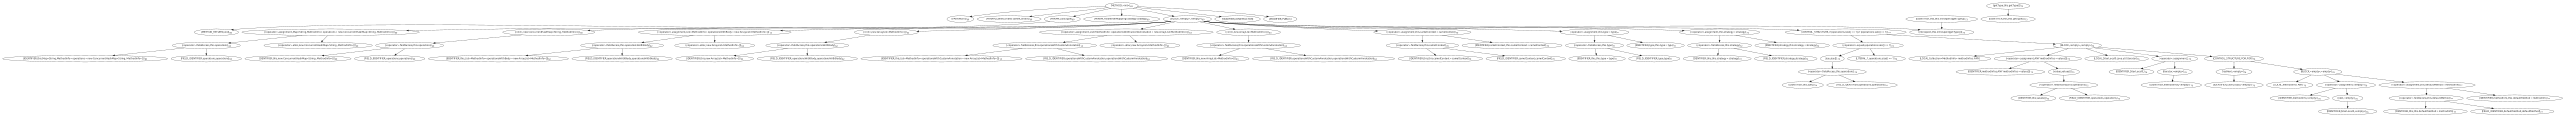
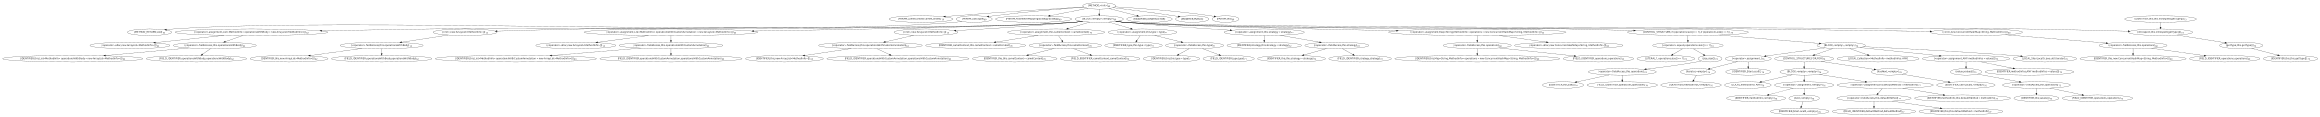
  digraph {
    fontname=Ubuntu
    node [fontname=Ubuntu]
    edge [fontname=Ubuntu]
    n1 [label=<(METHOD,&lt;init&gt;)<SUB>69</SUB>>]
    n2 [label=<(PARAM,this)<SUB>69</SUB>>]
    n3 [label=<(PARAM,CamelContext camelContext)<SUB>69</SUB>>]
    n4 [label=<(PARAM,Class type)<SUB>69</SUB>>]
    n5 [label=<(PARAM,ParameterMappingStrategy strategy)<SUB>69</SUB>>]
    n6 [label=<(BLOCK,&lt;empty&gt;,&lt;empty&gt;)<SUB>69</SUB>>]
    n7 [label=<(MODIFIER,CONSTRUCTOR)>]
    n8 [label=<(MODIFIER,PUBLIC)>]
    n9 [label=<(METHOD_RETURN,void)<SUB>80</SUB>>]
    n10 [label=<(&lt;operator&gt;.assignment,Map&lt;String,MethodInfo&gt; operations = new ConcurrentHashMap&lt;String, MethodInfo&gt;())<SUB>60</SUB>>]
    n11 [label=<(&lt;init&gt;,new ConcurrentHashMap&lt;String, MethodInfo&gt;())<SUB>60</SUB>>]
    n12 [label=<(&lt;operator&gt;.assignment,List&lt;MethodInfo&gt; operationsWithBody = new ArrayList&lt;MethodInfo&gt;())<SUB>62</SUB>>]
    n13 [label=<(&lt;init&gt;,new ArrayList&lt;MethodInfo&gt;())<SUB>62</SUB>>]
    n14 [label=<(&lt;operator&gt;.assignment,List&lt;MethodInfo&gt; operationsWithCustomAnnotation = new ArrayList&lt;MethodInfo&gt;())<SUB>63</SUB>>]
    n15 [label=<(&lt;init&gt;,new ArrayList&lt;MethodInfo&gt;())<SUB>63</SUB>>]
    n16 [label=<(&lt;operator&gt;.assignment,this.camelContext = camelContext)<SUB>70</SUB>>]
    n17 [label=<(&lt;operator&gt;.assignment,this.type = type)<SUB>71</SUB>>]
    n18 [label=<(&lt;operator&gt;.assignment,this.strategy = strategy)<SUB>72</SUB>>]
    n19 [label=<(introspect,this.introspect(getType()))<SUB>73</SUB>>]
    n20 [label=<(CONTROL_STRUCTURE,if (operations.size() == 1),if (operations.size() == 1))<SUB>74</SUB>>]
    n21 [label=<(&lt;operator&gt;.fieldAccess,this.operations)<SUB>60</SUB>>]
    n22 [label=<(&lt;operator&gt;.alloc,new ConcurrentHashMap&lt;String, MethodInfo&gt;())<SUB>60</SUB>>]
    n23 [label=<(&lt;operator&gt;.fieldAccess,this.operations)<SUB>60</SUB>>]
    n24 [label=<(&lt;operator&gt;.fieldAccess,this.operationsWithBody)<SUB>62</SUB>>]
    n25 [label=<(&lt;operator&gt;.alloc,new ArrayList&lt;MethodInfo&gt;())<SUB>62</SUB>>]
    n26 [label=<(&lt;operator&gt;.fieldAccess,this.operationsWithBody)<SUB>62</SUB>>]
    n27 [label=<(&lt;operator&gt;.fieldAccess,this.operationsWithCustomAnnotation)<SUB>63</SUB>>]
    n28 [label=<(&lt;operator&gt;.alloc,new ArrayList&lt;MethodInfo&gt;())<SUB>63</SUB>>]
    n29 [label=<(&lt;operator&gt;.fieldAccess,this.operationsWithCustomAnnotation)<SUB>63</SUB>>]
    n30 [label=<(&lt;operator&gt;.fieldAccess,this.camelContext)<SUB>70</SUB>>]
    n31 [label=<(IDENTIFIER,camelContext,this.camelContext = camelContext)<SUB>70</SUB>>]
    n32 [label=<(&lt;operator&gt;.fieldAccess,this.type)<SUB>71</SUB>>]
    n33 [label=<(IDENTIFIER,type,this.type = type)<SUB>71</SUB>>]
    n34 [label=<(&lt;operator&gt;.fieldAccess,this.strategy)<SUB>72</SUB>>]
    n35 [label=<(IDENTIFIER,strategy,this.strategy = strategy)<SUB>72</SUB>>]
    n36 [label=<(getType,this.getType())<SUB>73</SUB>>]
    n37 [label=<(&lt;operator&gt;.equals,operations.size() == 1)<SUB>74</SUB>>]
    n38 [label=<(BLOCK,&lt;empty&gt;,&lt;empty&gt;)<SUB>74</SUB>>]
    n39 [label=<(IDENTIFIER,this,Map&lt;String,MethodInfo&gt; operations = new ConcurrentHashMap&lt;String, MethodInfo&gt;())<SUB>60</SUB>>]
    n40 [label=<(FIELD_IDENTIFIER,operations,operations)<SUB>60</SUB>>]
    n41 [label=<(IDENTIFIER,this,new ConcurrentHashMap&lt;String, MethodInfo&gt;())<SUB>60</SUB>>]
    n42 [label=<(FIELD_IDENTIFIER,operations,operations)<SUB>60</SUB>>]
    n43 [label=<(IDENTIFIER,this,List&lt;MethodInfo&gt; operationsWithBody = new ArrayList&lt;MethodInfo&gt;())<SUB>62</SUB>>]
    n44 [label=<(FIELD_IDENTIFIER,operationsWithBody,operationsWithBody)<SUB>62</SUB>>]
    n45 [label=<(IDENTIFIER,this,new ArrayList&lt;MethodInfo&gt;())<SUB>62</SUB>>]
    n46 [label=<(FIELD_IDENTIFIER,operationsWithBody,operationsWithBody)<SUB>62</SUB>>]
    n47 [label=<(IDENTIFIER,this,List&lt;MethodInfo&gt; operationsWithCustomAnnotation = new ArrayList&lt;MethodInfo&gt;())<SUB>63</SUB>>]
    n48 [label=<(FIELD_IDENTIFIER,operationsWithCustomAnnotation,operationsWithCustomAnnotation)<SUB>63</SUB>>]
    n49 [label=<(IDENTIFIER,this,new ArrayList&lt;MethodInfo&gt;())<SUB>63</SUB>>]
    n50 [label=<(FIELD_IDENTIFIER,operationsWithCustomAnnotation,operationsWithCustomAnnotation)<SUB>63</SUB>>]
    n51 [label=<(IDENTIFIER,this,this.camelContext = camelContext)<SUB>70</SUB>>]
    n52 [label=<(FIELD_IDENTIFIER,camelContext,camelContext)<SUB>70</SUB>>]
    n53 [label=<(IDENTIFIER,this,this.type = type)<SUB>71</SUB>>]
    n54 [label=<(FIELD_IDENTIFIER,type,type)<SUB>71</SUB>>]
    n55 [label=<(IDENTIFIER,this,this.strategy = strategy)<SUB>72</SUB>>]
    n56 [label=<(FIELD_IDENTIFIER,strategy,strategy)<SUB>72</SUB>>]
    n57 [label=<(IDENTIFIER,this,this.introspect(getType()))<SUB>73</SUB>>]
    n58 [label=<(IDENTIFIER,this,this.getType())<SUB>73</SUB>>]
    n59 [label=<(size,size())<SUB>74</SUB>>]
    n60 [label=<(LITERAL,1,operations.size() == 1)<SUB>74</SUB>>]
    n61 [label=<(LOCAL,Collection&lt;MethodInfo&gt; methodInfos: ANY)>]
    n62 [label=<(&lt;operator&gt;.assignment,ANY methodInfos = values())<SUB>75</SUB>>]
    n63 [label=<(LOCAL,$iterLocal0: java.util.Iterator)<SUB>76</SUB>>]
    n64 [label=<(&lt;operator&gt;.assignment,)<SUB>76</SUB>>]
    n65 [label=<(CONTROL_STRUCTURE,FOR,FOR)<SUB>76</SUB>>]
    n66 [label=<(&lt;operator&gt;.fieldAccess,this.operations)<SUB>74</SUB>>]
    n67 [label=<(IDENTIFIER,this,size())<SUB>74</SUB>>]
    n68 [label=<(FIELD_IDENTIFIER,operations,operations)<SUB>74</SUB>>]
    n69 [label=<(IDENTIFIER,methodInfos,ANY methodInfos = values())<SUB>75</SUB>>]
    n70 [label=<(values,values())<SUB>75</SUB>>]
    n71 [label=<(IDENTIFIER,$iterLocal0,)<SUB>76</SUB>>]
    n72 [label=<(iterator,&lt;empty&gt;)<SUB>76</SUB>>]
    n73 [label=<(hasNext,&lt;empty&gt;)<SUB>76</SUB>>]
    n74 [label=<(BLOCK,&lt;empty&gt;,&lt;empty&gt;)<SUB>76</SUB>>]
    n75 [label=<(&lt;operator&gt;.fieldAccess,this.operations)<SUB>75</SUB>>]
    n76 [label=<(IDENTIFIER,this,values())<SUB>75</SUB>>]
    n77 [label=<(FIELD_IDENTIFIER,operations,operations)<SUB>75</SUB>>]
    n78 [label=<(IDENTIFIER,methodInfos,&lt;empty&gt;)<SUB>76</SUB>>]
    n79 [label=<(IDENTIFIER,$iterLocal0,&lt;empty&gt;)<SUB>76</SUB>>]
    n80 [label=<(LOCAL,methodInfo: ANY)<SUB>76</SUB>>]
    n81 [label=<(&lt;operator&gt;.assignment,&lt;empty&gt;)<SUB>76</SUB>>]
    n82 [label=<(&lt;operator&gt;.assignment,this.defaultMethod = methodInfo)<SUB>77</SUB>>]
    n83 [label=<(IDENTIFIER,methodInfo,&lt;empty&gt;)<SUB>76</SUB>>]
    n84 [label=<(next,&lt;empty&gt;)<SUB>76</SUB>>]
    n85 [label=<(&lt;operator&gt;.fieldAccess,this.defaultMethod)<SUB>77</SUB>>]
    n86 [label=<(IDENTIFIER,methodInfo,this.defaultMethod = methodInfo)<SUB>77</SUB>>]
    n87 [label=<(IDENTIFIER,$iterLocal0,&lt;empty&gt;)<SUB>76</SUB>>]
    n88 [label=<(IDENTIFIER,this,this.defaultMethod = methodInfo)<SUB>77</SUB>>]
    n89 [label=<(FIELD_IDENTIFIER,defaultMethod,defaultMethod)<SUB>77</SUB>>]
    n1 -> n2
    n1 -> n3
    n1 -> n4
    n1 -> n5
    n1 -> n6
    n1 -> n7
    n1 -> n8
    n4 -> n9
    n6 -> n10
    n6 -> n11
    n6 -> n12
    n6 -> n13
    n6 -> n14
    n6 -> n15
    n6 -> n16
    n6 -> n17
    n6 -> n18
    n6 -> n19
    n6 -> n20
    n10 -> n21
    n10 -> n22
    n11 -> n23
    n12 -> n24
    n12 -> n25
    n13 -> n26
    n14 -> n27
    n14 -> n28
    n15 -> n29
    n16 -> n30
    n16 -> n31
    n17 -> n32
    n17 -> n33
    n18 -> n34
    n18 -> n35
+   n19 -> n36
    n20 -> n37
    n20 -> n38
    n21 -> n39
    n21 -> n40
    n23 -> n41
    n23 -> n42
    n24 -> n43
    n24 -> n44
    n26 -> n45
    n26 -> n46
    n27 -> n47
    n27 -> n48
    n29 -> n49
    n29 -> n50
    n30 -> n51
    n30 -> n52
    n32 -> n53
    n32 -> n54
    n34 -> n55
    n34 -> n56
    n36 -> n58
    n37 -> n59
    n37 -> n60
    n38 -> n61
    n38 -> n62
    n38 -> n63
    n38 -> n64
    n38 -> n65
    n57 -> n19
    n59 -> n66
    n62 -> n69
    n62 -> n70
    n64 -> n71
    n64 -> n72
    n65 -> n73
    n65 -> n74
    n66 -> n67
    n66 -> n68
    n70 -> n75
    n72 -> n78
    n73 -> n79
    n74 -> n80
    n74 -> n81
    n74 -> n82
    n75 -> n76
    n75 -> n77
    n81 -> n83
    n81 -> n84
    n82 -> n85
    n82 -> n86
    n84 -> n87
    n85 -> n88
    n85 -> n89
  }
